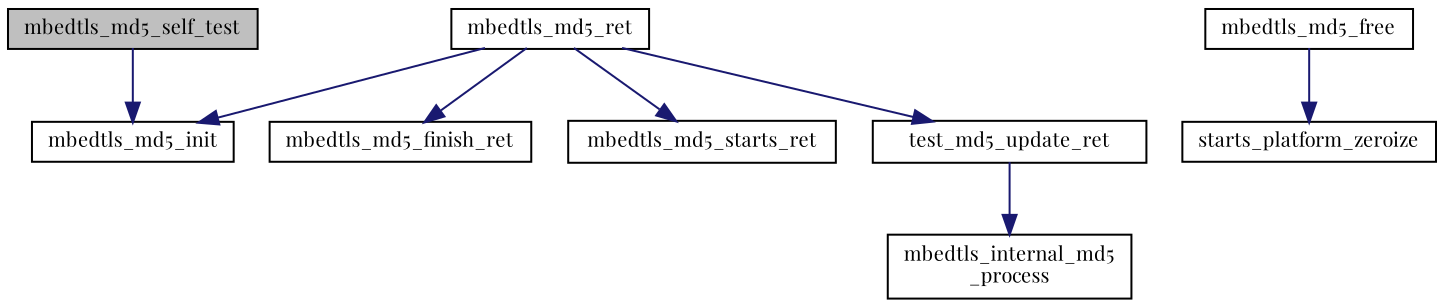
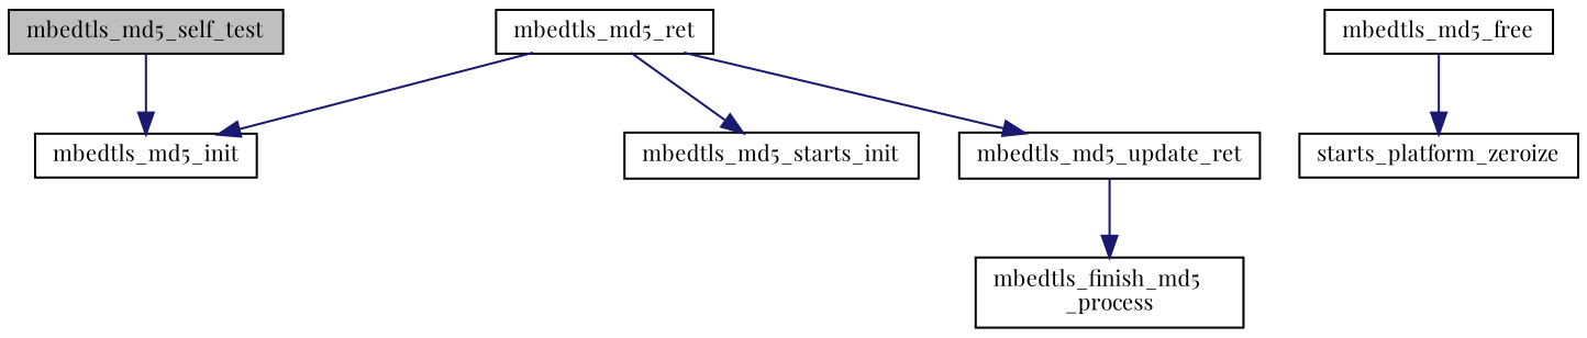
  digraph {
    fontname="Playfair Display"
    rankdir=TB
    node [color=black fillcolor=white fontname="Playfair Display" fontsize=10 shape=record style=filled]
    edge [color=midnightblue fontname="Playfair Display" fontsize=10 labelfontname=Helvetica labelfontsize=10 style=solid]
    n1 [fillcolor=grey75 fontcolor=black height=0.2 label=mbedtls_md5_self_test width=0.4]
    n2 [height=0.2 label=mbedtls_md5_init width=0.4]
    n3 [height=0.2 label=mbedtls_md5_ret width=0.4]
-   n4 [height=0.2 label=mbedtls_md5_finish_ret width=0.4]
-   n5 [height=0.2 label=mbedtls_md5_starts_ret width=0.4]
-   n6 [height=0.2 label=test_md5_update_ret width=0.4]
+   n5 [height=0.2 label=mbedtls_md5_starts_init width=0.4]
+   n6 [height=0.2 label=mbedtls_md5_update_ret width=0.4]
    n7 [height=0.2 label=mbedtls_md5_free width=0.4]
    n8 [height=0.2 label=starts_platform_zeroize width=0.4]
-   n9 [height=0.2 label="mbedtls_internal_md5\l_process" width=0.4]
+   n9 [height=0.2 label="mbedtls_finish_md5\l_process" width=0.4]
    n1 -> n2
    n3 -> n2
-   n3 -> n4
    n3 -> n5
    n3 -> n6
    n6 -> n9
    n7 -> n8
  }
